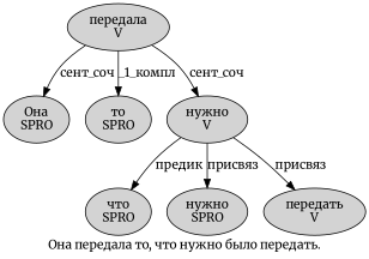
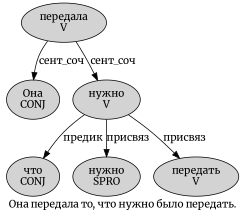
  digraph {
    fontname=Merriweather
    label="Она передала то, что нужно было передать."
    node [fillcolor=lightgray fontname=Merriweather penwidth=1 shape=ellipse style=filled]
    edge [fontname=Merriweather]
-   n1 [label="Она\nSPRO"]
+   n1 [label="Она\nCONJ"]
    n2 [label="передала\nV"]
-   n3 [label="то\nSPRO"]
    n4 [label="нужно\nV"]
-   n5 [label="что\nSPRO"]
+   n5 [label="что\nCONJ"]
    n6 [label="нужно\nSPRO"]
    n7 [label="передать\nV"]
    n2 -> n1 [label="сент_соч"]
-   n2 -> n3 [label="_1_компл"]
    n2 -> n4 [label="сент_соч"]
    n4 -> n5 [label="предик"]
    n4 -> n6 [label="присвяз"]
    n4 -> n7 [label="присвяз"]
  }
